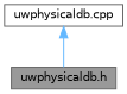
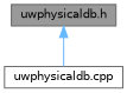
  digraph {
    node [fontname=Helvetica fontsize=10 shape=box style=filled]
    n1 [color=gray40 fillcolor=grey60 fontcolor=black height=0.2 label="uwphysicaldb.h" width=0.4]
    n2 [color=grey40 fillcolor=white height=0.2 label="uwphysicaldb.cpp" width=0.4]
-   n2 -> n1 [color=steelblue1 dir=back fontname=Helvetica fontsize=10 labelfontname=Helvetica labelfontsize=10 style=solid]
+   n1 -> n2 [color=steelblue1 dir=back fontname=Helvetica fontsize=10 labelfontname=Helvetica labelfontsize=10 style=solid]
  }
